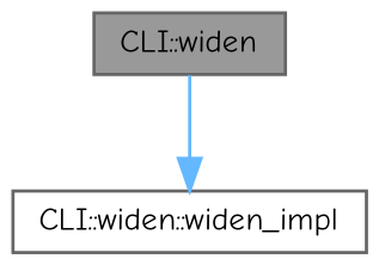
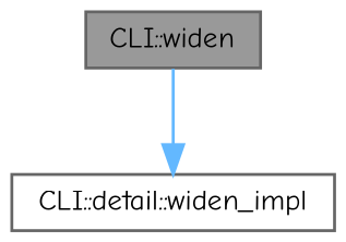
  digraph {
    rankdir=TB
    fontname="Comic Neue"
    node [fontname="Comic Neue" fontsize=10 shape=box style=filled]
    n1 [color=gray40 fillcolor=grey60 fontcolor=black height=0.2 label="CLI::widen" width=0.4]
-   n2 [color=grey40 fillcolor=white height=0.2 label="CLI::widen::widen_impl" width=0.4]
+   n2 [color=grey40 fillcolor=white height=0.2 label="CLI::detail::widen_impl" width=0.4]
    n1 -> n2 [color=steelblue1 fontname="Comic Neue" fontsize=10 labelfontname=Helvetica labelfontsize=10 style=solid]
  }
